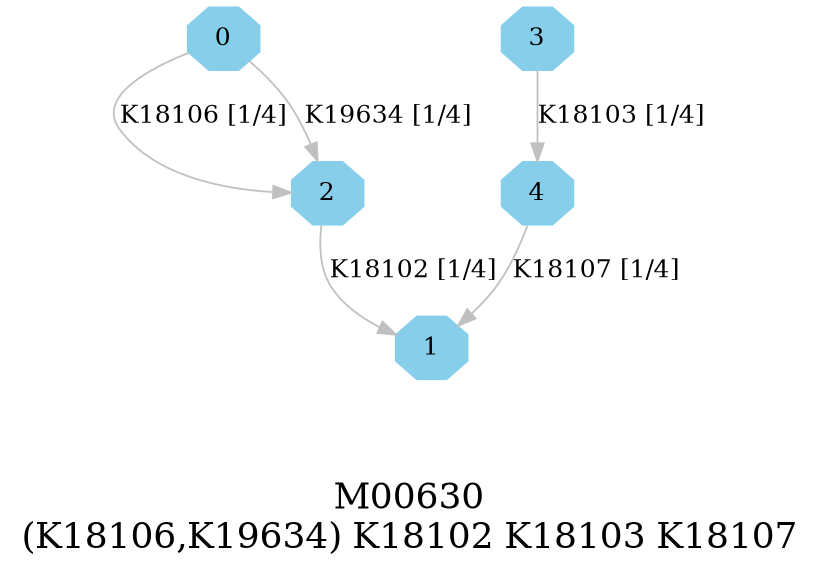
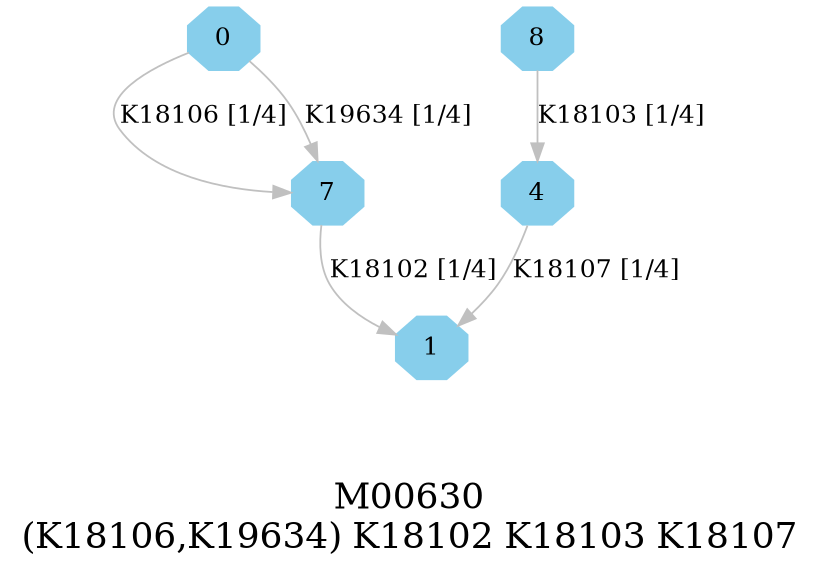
  digraph {
    fontsize=20
    label="M00630\n(K18106,K19634) K18102 K18103 K18107"
    node [color=skyblue shape=octagon style=filled]
    edge [color=grey]
    0 [height=.3 width=.3]
    1 [height=.3 width=.3]
-   2 [height=.3 width=.3]
-   3 [height=.3 width=.3]
+   2 [height=.3 width=.3 label=7]
+   3 [height=.3 width=.3 label=8]
    4 [height=.3 width=.3]
    subgraph sub_1 {
      0
      1
      2
      3
      4
    }
    0 -> 2 [label="K18106 [1/4]"]
    0 -> 2 [label="K19634 [1/4]"]
    2 -> 1 [label="K18102 [1/4]"]
    3 -> 4 [label="K18103 [1/4]"]
    4 -> 1 [label="K18107 [1/4]"]
  }
